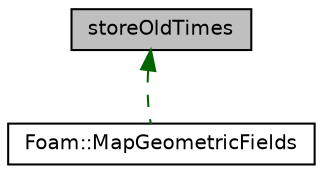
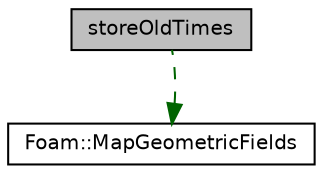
  digraph {
    rankdir=TB
    node [color=black fontname=Helvetica fontsize=10 shape=record]
    n1 [fillcolor=grey75 fontcolor=black height=0.2 label=storeOldTimes style=filled width=0.4]
    n2 [height=0.2 label="Foam::MapGeometricFields" width=0.4]
-   n1 -> n2 [color=darkgreen dir=back fontname=Helvetica fontsize=10 labelfontname=Helvetica labelfontsize=10 style=dashed]
+   n2 -> n1 [color=darkgreen dir=back fontname=Helvetica fontsize=10 labelfontname=Helvetica labelfontsize=10 style=dashed]
  }
